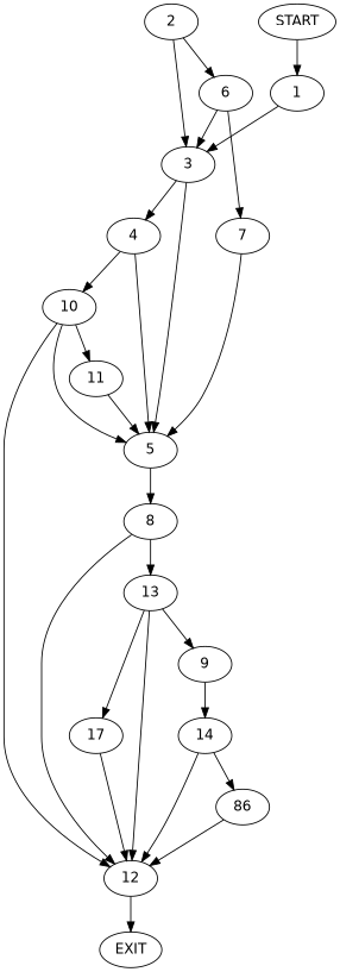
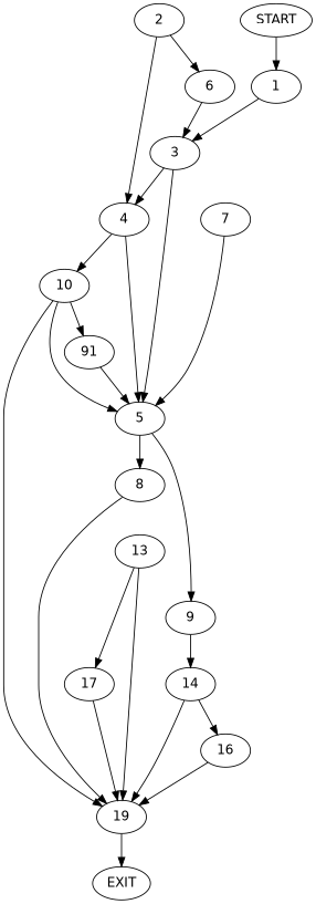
  digraph {
    fontname="DejaVu Sans"
    node [fontname="DejaVu Sans"]
    edge [fontname="DejaVu Sans"]
    n1 [label=START]
    1
    3
    n4 [label=EXIT]
    2
    6
    4
    5
    7
    10
    8
    9
-   12
-   11
+   12 [label=19]
+   11 [label=91]
    13
    14
    n17 [label=17]
-   16 [label=86]
+   16
    n1 -> 1
    1 -> 3
    3 -> 4
    3 -> 5
-   2 -> 3
+   2 -> 4
    2 -> 6
    6 -> 3
-   6 -> 7
    4 -> 5
    4 -> 10
    5 -> 8
-   13 -> 9
+   5 -> 9
    7 -> 5
    10 -> 5
    10 -> 12
    10 -> 11
    8 -> 12
-   8 -> 13
    9 -> 14
    12 -> n4
    11 -> 5
    13 -> 12
    13 -> n17
    14 -> 12
    14 -> 16
    n17 -> 12
    16 -> 12
  }
